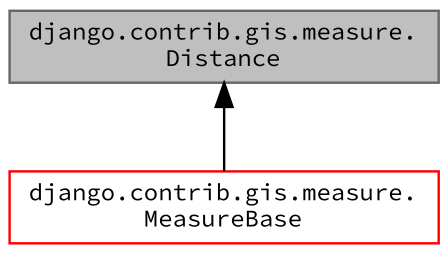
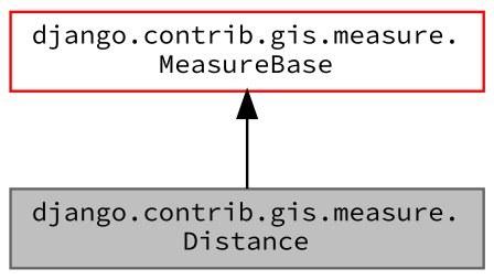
  digraph {
    fontname="Source Code Pro"
    node [fontname="Source Code Pro" fontsize=10 shape=record style=filled]
    n1 [color=gray40 fillcolor=grey75 fontcolor=black height=0.2 label="django.contrib.gis.measure.\lDistance" width=0.4]
    n2 [color=red fillcolor=white height=0.2 label="django.contrib.gis.measure.\lMeasureBase" width=0.4]
-   n1 -> n2 [color=black dir=back fontname="Source Code Pro" fontsize=10 labelfontname=Helvetica labelfontsize=10 style=solid]
+   n2 -> n1 [color=black dir=back fontname="Source Code Pro" fontsize=10 labelfontname=Helvetica labelfontsize=10 style=solid]
  }
